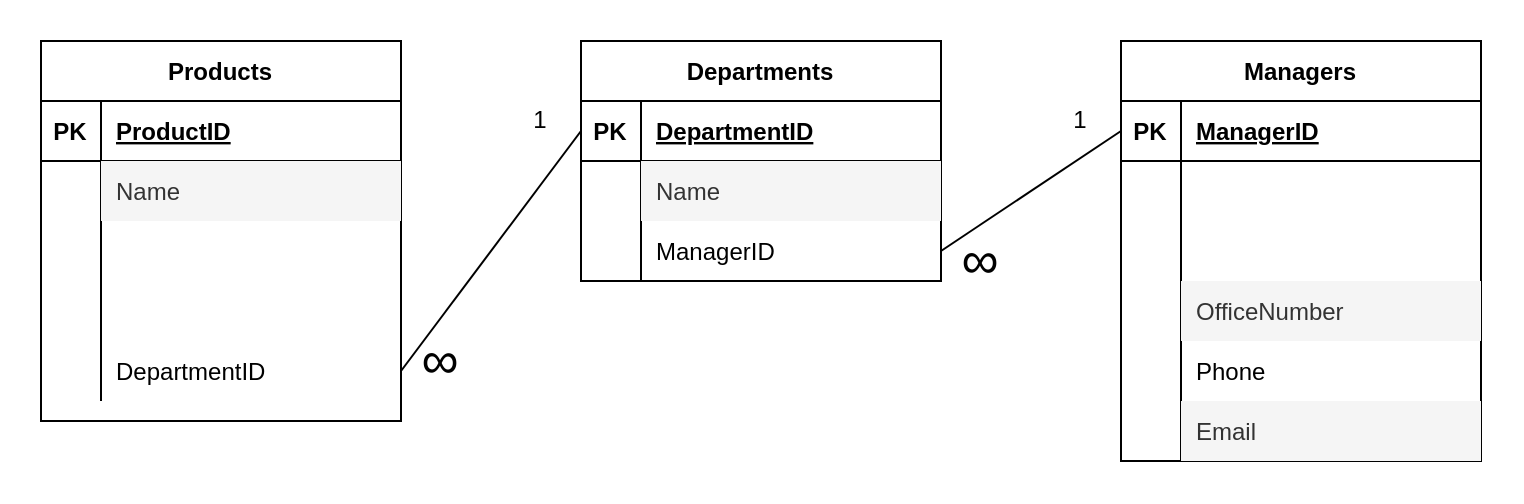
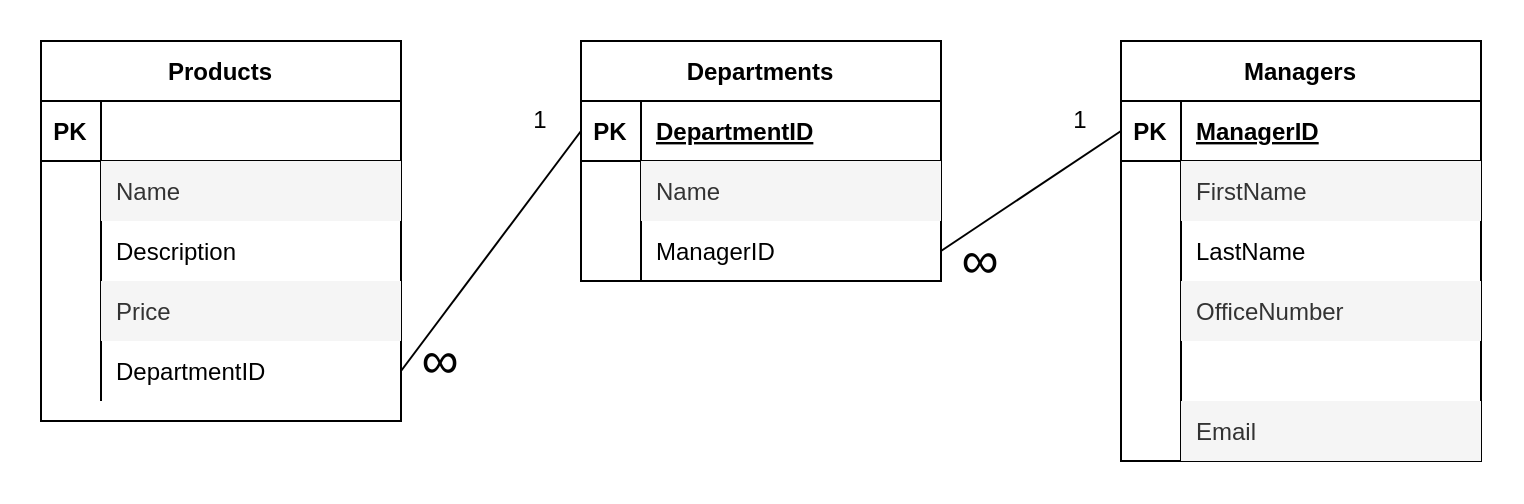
  <mxCell id="0" />
  <mxCell id="1" parent="0" />
  <mxCell id="2" value="Products" style="shape=table;startSize=30;container=1;collapsible=1;childLayout=tableLayout;fixedRows=1;rowLines=0;fontStyle=1;align=center;resizeLast=1;" parent="1" vertex="1"><mxGeometry x="20" y="20" width="180" height="190" as="geometry" /></mxCell>
  <mxCell id="3" value="" style="shape=partialRectangle;collapsible=0;dropTarget=0;pointerEvents=0;fillColor=none;top=0;left=0;bottom=1;right=0;points=[[0,0.5],[1,0.5]];portConstraint=eastwest;" parent="2" vertex="1"><mxGeometry y="30" width="180" height="30" as="geometry" /></mxCell>
  <mxCell id="4" value="PK" style="shape=partialRectangle;connectable=0;fillColor=none;top=0;left=0;bottom=0;right=0;fontStyle=1;overflow=hidden;" parent="3" vertex="1"><mxGeometry width="30" height="30" as="geometry" /></mxCell>
- <mxCell id="5" value="ProductID" style="shape=partialRectangle;connectable=0;fillColor=none;top=0;left=0;bottom=0;right=0;align=left;spacingLeft=6;fontStyle=5;overflow=hidden;" parent="3" vertex="1"><mxGeometry x="30" width="150" height="30" as="geometry" /></mxCell>
  <mxCell id="6" value="" style="shape=partialRectangle;collapsible=0;dropTarget=0;pointerEvents=0;fillColor=none;top=0;left=0;bottom=0;right=0;points=[[0,0.5],[1,0.5]];portConstraint=eastwest;" parent="2" vertex="1"><mxGeometry y="60" width="180" height="30" as="geometry" /></mxCell>
  <mxCell id="7" value="" style="shape=partialRectangle;connectable=0;fillColor=none;top=0;left=0;bottom=0;right=0;editable=1;overflow=hidden;" parent="6" vertex="1"><mxGeometry width="30" height="30" as="geometry" /></mxCell>
  <mxCell id="8" value="Name" style="shape=partialRectangle;connectable=0;fillColor=#f5f5f5;top=0;left=0;bottom=0;right=0;align=left;spacingLeft=6;overflow=hidden;strokeColor=#666666;fontColor=#333333;" parent="6" vertex="1"><mxGeometry x="30" width="150" height="30" as="geometry" /></mxCell>
  <mxCell id="9" value="" style="shape=partialRectangle;collapsible=0;dropTarget=0;pointerEvents=0;fillColor=none;top=0;left=0;bottom=0;right=0;points=[[0,0.5],[1,0.5]];portConstraint=eastwest;" parent="2" vertex="1"><mxGeometry y="90" width="180" height="30" as="geometry" /></mxCell>
  <mxCell id="10" value="" style="shape=partialRectangle;connectable=0;fillColor=none;top=0;left=0;bottom=0;right=0;editable=1;overflow=hidden;" parent="9" vertex="1"><mxGeometry width="30" height="30" as="geometry" /></mxCell>
+ <mxCell id="11" value="Description" style="shape=partialRectangle;connectable=0;fillColor=none;top=0;left=0;bottom=0;right=0;align=left;spacingLeft=6;overflow=hidden;" parent="9" vertex="1"><mxGeometry x="30" width="150" height="30" as="geometry" /></mxCell>
  <mxCell id="12" value="" style="shape=partialRectangle;collapsible=0;dropTarget=0;pointerEvents=0;fillColor=none;top=0;left=0;bottom=0;right=0;points=[[0,0.5],[1,0.5]];portConstraint=eastwest;" parent="2" vertex="1"><mxGeometry y="120" width="180" height="30" as="geometry" /></mxCell>
  <mxCell id="13" value="" style="shape=partialRectangle;connectable=0;fillColor=none;top=0;left=0;bottom=0;right=0;editable=1;overflow=hidden;" parent="12" vertex="1"><mxGeometry width="30" height="30" as="geometry" /></mxCell>
+ <mxCell id="14" value="Price" style="shape=partialRectangle;connectable=0;fillColor=#f5f5f5;top=0;left=0;bottom=0;right=0;align=left;spacingLeft=6;overflow=hidden;strokeColor=#666666;fontColor=#333333;" parent="12" vertex="1"><mxGeometry x="30" width="150" height="30" as="geometry" /></mxCell>
  <mxCell id="15" value="" style="shape=partialRectangle;collapsible=0;dropTarget=0;pointerEvents=0;fillColor=none;top=0;left=0;bottom=0;right=0;points=[[0,0.5],[1,0.5]];portConstraint=eastwest;" parent="2" vertex="1"><mxGeometry y="150" width="180" height="30" as="geometry" /></mxCell>
  <mxCell id="16" value="" style="shape=partialRectangle;connectable=0;fillColor=none;top=0;left=0;bottom=0;right=0;editable=1;overflow=hidden;" parent="15" vertex="1"><mxGeometry width="30" height="30" as="geometry" /></mxCell>
  <mxCell id="17" value="DepartmentID" style="shape=partialRectangle;connectable=0;fillColor=none;top=0;left=0;bottom=0;right=0;align=left;spacingLeft=6;overflow=hidden;" parent="15" vertex="1"><mxGeometry x="30" width="150" height="30" as="geometry" /></mxCell>
  <mxCell id="18" value="Departments" style="shape=table;startSize=30;container=1;collapsible=1;childLayout=tableLayout;fixedRows=1;rowLines=0;fontStyle=1;align=center;resizeLast=1;" parent="1" vertex="1"><mxGeometry x="290" y="20" width="180" height="120" as="geometry" /></mxCell>
  <mxCell id="19" value="" style="shape=partialRectangle;collapsible=0;dropTarget=0;pointerEvents=0;fillColor=none;top=0;left=0;bottom=1;right=0;points=[[0,0.5],[1,0.5]];portConstraint=eastwest;" parent="18" vertex="1"><mxGeometry y="30" width="180" height="30" as="geometry" /></mxCell>
  <mxCell id="20" value="PK" style="shape=partialRectangle;connectable=0;fillColor=none;top=0;left=0;bottom=0;right=0;fontStyle=1;overflow=hidden;" parent="19" vertex="1"><mxGeometry width="30" height="30" as="geometry" /></mxCell>
  <mxCell id="21" value="DepartmentID" style="shape=partialRectangle;connectable=0;fillColor=none;top=0;left=0;bottom=0;right=0;align=left;spacingLeft=6;fontStyle=5;overflow=hidden;" parent="19" vertex="1"><mxGeometry x="30" width="150" height="30" as="geometry" /></mxCell>
  <mxCell id="22" value="" style="shape=partialRectangle;collapsible=0;dropTarget=0;pointerEvents=0;fillColor=none;top=0;left=0;bottom=0;right=0;points=[[0,0.5],[1,0.5]];portConstraint=eastwest;" parent="18" vertex="1"><mxGeometry y="60" width="180" height="30" as="geometry" /></mxCell>
  <mxCell id="23" value="" style="shape=partialRectangle;connectable=0;fillColor=none;top=0;left=0;bottom=0;right=0;editable=1;overflow=hidden;" parent="22" vertex="1"><mxGeometry width="30" height="30" as="geometry" /></mxCell>
  <mxCell id="24" value="Name" style="shape=partialRectangle;connectable=0;fillColor=#f5f5f5;top=0;left=0;bottom=0;right=0;align=left;spacingLeft=6;overflow=hidden;strokeColor=#666666;fontColor=#333333;" parent="22" vertex="1"><mxGeometry x="30" width="150" height="30" as="geometry" /></mxCell>
  <mxCell id="25" value="" style="shape=partialRectangle;collapsible=0;dropTarget=0;pointerEvents=0;fillColor=none;top=0;left=0;bottom=0;right=0;points=[[0,0.5],[1,0.5]];portConstraint=eastwest;" parent="18" vertex="1"><mxGeometry y="90" width="180" height="30" as="geometry" /></mxCell>
  <mxCell id="26" value="" style="shape=partialRectangle;connectable=0;fillColor=none;top=0;left=0;bottom=0;right=0;editable=1;overflow=hidden;" parent="25" vertex="1"><mxGeometry width="30" height="30" as="geometry" /></mxCell>
  <mxCell id="27" value="ManagerID" style="shape=partialRectangle;connectable=0;fillColor=none;top=0;left=0;bottom=0;right=0;align=left;spacingLeft=6;overflow=hidden;" parent="25" vertex="1"><mxGeometry x="30" width="150" height="30" as="geometry" /></mxCell>
  <mxCell id="28" value="Managers" style="shape=table;startSize=30;container=1;collapsible=1;childLayout=tableLayout;fixedRows=1;rowLines=0;fontStyle=1;align=center;resizeLast=1;" parent="1" vertex="1"><mxGeometry x="560" y="20" width="180" height="210" as="geometry" /></mxCell>
  <mxCell id="29" value="" style="shape=partialRectangle;collapsible=0;dropTarget=0;pointerEvents=0;fillColor=none;top=0;left=0;bottom=1;right=0;points=[[0,0.5],[1,0.5]];portConstraint=eastwest;" parent="28" vertex="1"><mxGeometry y="30" width="180" height="30" as="geometry" /></mxCell>
  <mxCell id="30" value="PK" style="shape=partialRectangle;connectable=0;fillColor=none;top=0;left=0;bottom=0;right=0;fontStyle=1;overflow=hidden;" parent="29" vertex="1"><mxGeometry width="30" height="30" as="geometry" /></mxCell>
  <mxCell id="31" value="ManagerID" style="shape=partialRectangle;connectable=0;fillColor=none;top=0;left=0;bottom=0;right=0;align=left;spacingLeft=6;fontStyle=5;overflow=hidden;" parent="29" vertex="1"><mxGeometry x="30" width="150" height="30" as="geometry" /></mxCell>
  <mxCell id="32" value="" style="shape=partialRectangle;collapsible=0;dropTarget=0;pointerEvents=0;fillColor=none;top=0;left=0;bottom=0;right=0;points=[[0,0.5],[1,0.5]];portConstraint=eastwest;" parent="28" vertex="1"><mxGeometry y="60" width="180" height="30" as="geometry" /></mxCell>
  <mxCell id="33" value="" style="shape=partialRectangle;connectable=0;fillColor=none;top=0;left=0;bottom=0;right=0;editable=1;overflow=hidden;" parent="32" vertex="1"><mxGeometry width="30" height="30" as="geometry" /></mxCell>
+ <mxCell id="34" value="FirstName" style="shape=partialRectangle;connectable=0;fillColor=#f5f5f5;top=0;left=0;bottom=0;right=0;align=left;spacingLeft=6;overflow=hidden;strokeColor=#666666;fontColor=#333333;" parent="32" vertex="1"><mxGeometry x="30" width="150" height="30" as="geometry" /></mxCell>
  <mxCell id="35" value="" style="shape=partialRectangle;collapsible=0;dropTarget=0;pointerEvents=0;fillColor=none;top=0;left=0;bottom=0;right=0;points=[[0,0.5],[1,0.5]];portConstraint=eastwest;" parent="28" vertex="1"><mxGeometry y="90" width="180" height="30" as="geometry" /></mxCell>
  <mxCell id="36" value="" style="shape=partialRectangle;connectable=0;fillColor=none;top=0;left=0;bottom=0;right=0;editable=1;overflow=hidden;" parent="35" vertex="1"><mxGeometry width="30" height="30" as="geometry" /></mxCell>
+ <mxCell id="37" value="LastName" style="shape=partialRectangle;connectable=0;fillColor=none;top=0;left=0;bottom=0;right=0;align=left;spacingLeft=6;overflow=hidden;" parent="35" vertex="1"><mxGeometry x="30" width="150" height="30" as="geometry" /></mxCell>
  <mxCell id="38" value="" style="shape=partialRectangle;collapsible=0;dropTarget=0;pointerEvents=0;fillColor=none;top=0;left=0;bottom=0;right=0;points=[[0,0.5],[1,0.5]];portConstraint=eastwest;" parent="28" vertex="1"><mxGeometry y="120" width="180" height="30" as="geometry" /></mxCell>
  <mxCell id="39" value="" style="shape=partialRectangle;connectable=0;fillColor=none;top=0;left=0;bottom=0;right=0;editable=1;overflow=hidden;" parent="38" vertex="1"><mxGeometry width="30" height="30" as="geometry" /></mxCell>
  <mxCell id="40" value="OfficeNumber" style="shape=partialRectangle;connectable=0;fillColor=#f5f5f5;top=0;left=0;bottom=0;right=0;align=left;spacingLeft=6;overflow=hidden;strokeColor=#666666;fontColor=#333333;" parent="38" vertex="1"><mxGeometry x="30" width="150" height="30" as="geometry" /></mxCell>
  <mxCell id="41" value="" style="shape=partialRectangle;collapsible=0;dropTarget=0;pointerEvents=0;fillColor=none;top=0;left=0;bottom=0;right=0;points=[[0,0.5],[1,0.5]];portConstraint=eastwest;" parent="28" vertex="1"><mxGeometry y="150" width="180" height="30" as="geometry" /></mxCell>
  <mxCell id="42" value="" style="shape=partialRectangle;connectable=0;fillColor=none;top=0;left=0;bottom=0;right=0;editable=1;overflow=hidden;" parent="41" vertex="1"><mxGeometry width="30" height="30" as="geometry" /></mxCell>
- <mxCell id="43" value="Phone" style="shape=partialRectangle;connectable=0;fillColor=none;top=0;left=0;bottom=0;right=0;align=left;spacingLeft=6;overflow=hidden;" parent="41" vertex="1"><mxGeometry x="30" width="150" height="30" as="geometry" /></mxCell>
  <mxCell id="44" value="" style="shape=partialRectangle;collapsible=0;dropTarget=0;pointerEvents=0;fillColor=none;top=0;left=0;bottom=0;right=0;points=[[0,0.5],[1,0.5]];portConstraint=eastwest;" parent="28" vertex="1"><mxGeometry y="180" width="180" height="30" as="geometry" /></mxCell>
  <mxCell id="45" value="" style="shape=partialRectangle;connectable=0;fillColor=none;top=0;left=0;bottom=0;right=0;editable=1;overflow=hidden;" parent="44" vertex="1"><mxGeometry width="30" height="30" as="geometry" /></mxCell>
  <mxCell id="46" value="Email" style="shape=partialRectangle;connectable=0;fillColor=#f5f5f5;top=0;left=0;bottom=0;right=0;align=left;spacingLeft=6;overflow=hidden;strokeColor=#666666;fontColor=#333333;" parent="44" vertex="1"><mxGeometry x="30" width="150" height="30" as="geometry" /></mxCell>
  <mxCell id="47" value="" style="endArrow=none;html=1;rounded=0;exitX=1;exitY=0.5;exitDx=0;exitDy=0;entryX=0;entryY=0.5;entryDx=0;entryDy=0;" parent="1" source="15" target="19" edge="1"><mxGeometry relative="1" as="geometry"><mxPoint x="340" y="180" as="sourcePoint" /><mxPoint x="500" y="180" as="targetPoint" /></mxGeometry></mxCell>
  <mxCell id="48" value="" style="endArrow=none;html=1;rounded=0;exitX=1;exitY=0.5;exitDx=0;exitDy=0;" parent="1" source="25" edge="1"><mxGeometry relative="1" as="geometry"><mxPoint x="340" y="180" as="sourcePoint" /><mxPoint x="560" y="65" as="targetPoint" /></mxGeometry></mxCell>
  <mxCell id="49" value="1" style="text;html=1;strokeColor=none;fillColor=none;align=center;verticalAlign=middle;whiteSpace=wrap;rounded=0;" parent="1" vertex="1"><mxGeometry x="250" y="50" width="40" height="20" as="geometry" /></mxCell>
  <mxCell id="50" value="&lt;font style=&quot;font-size: 26px&quot;&gt;∞&lt;/font&gt;" style="text;html=1;strokeColor=none;fillColor=none;align=center;verticalAlign=middle;whiteSpace=wrap;rounded=0;" parent="1" vertex="1"><mxGeometry x="200" y="170" width="40" height="20" as="geometry" /></mxCell>
  <mxCell id="51" value="1" style="text;html=1;strokeColor=none;fillColor=none;align=center;verticalAlign=middle;whiteSpace=wrap;rounded=0;" parent="1" vertex="1"><mxGeometry x="520" y="50" width="40" height="20" as="geometry" /></mxCell>
  <mxCell id="52" value="&lt;font style=&quot;font-size: 26px&quot;&gt;∞&lt;/font&gt;" style="text;html=1;strokeColor=none;fillColor=none;align=center;verticalAlign=middle;whiteSpace=wrap;rounded=0;" parent="1" vertex="1"><mxGeometry x="470" y="120" width="40" height="20" as="geometry" /></mxCell>
